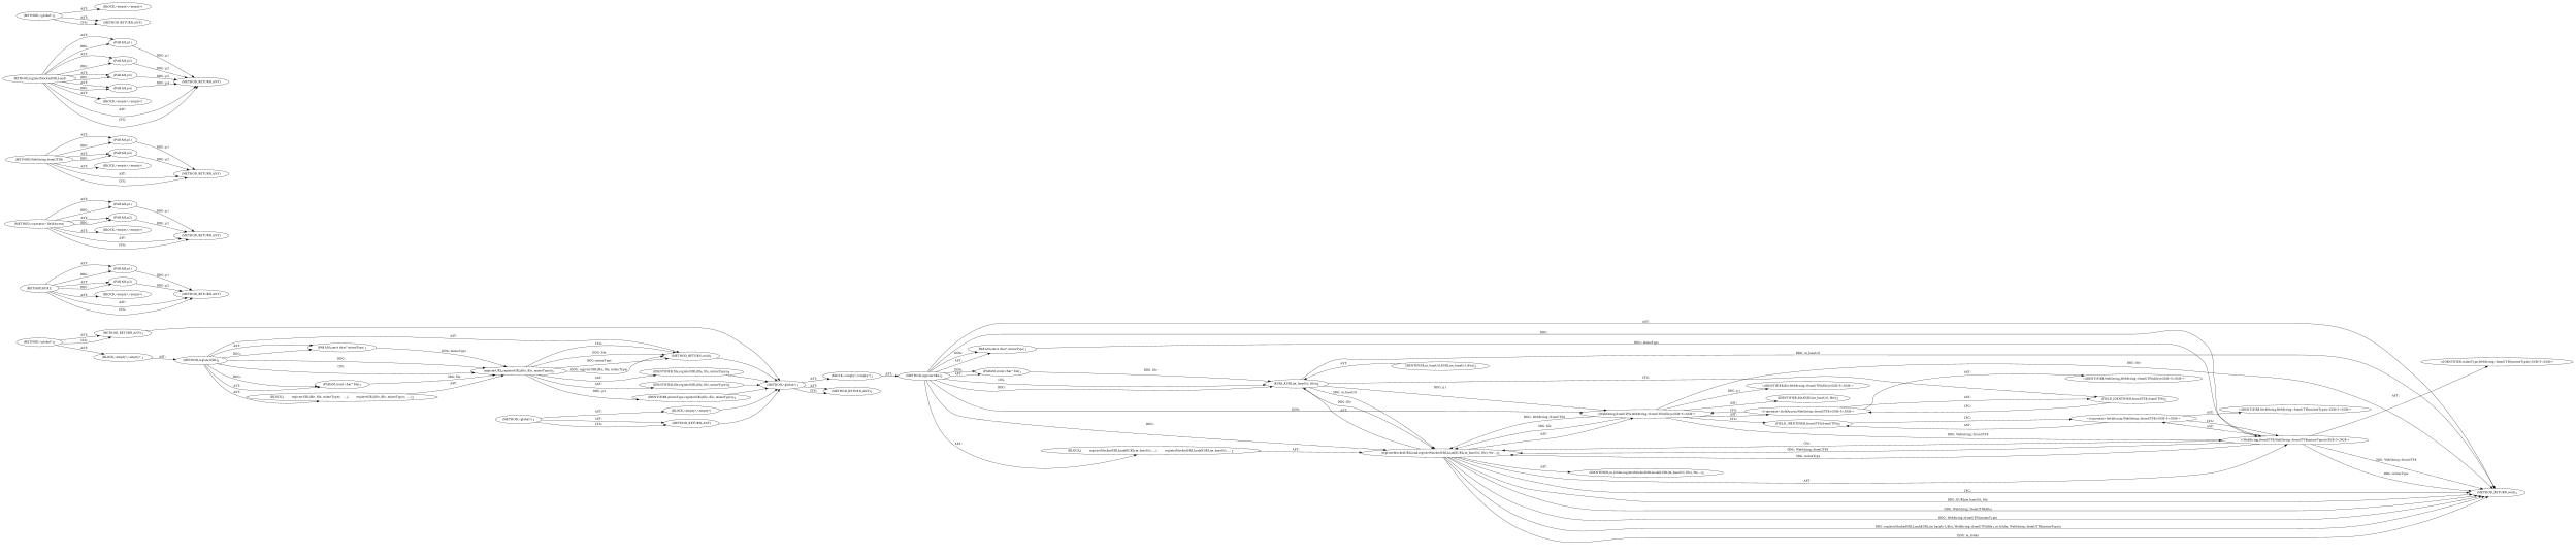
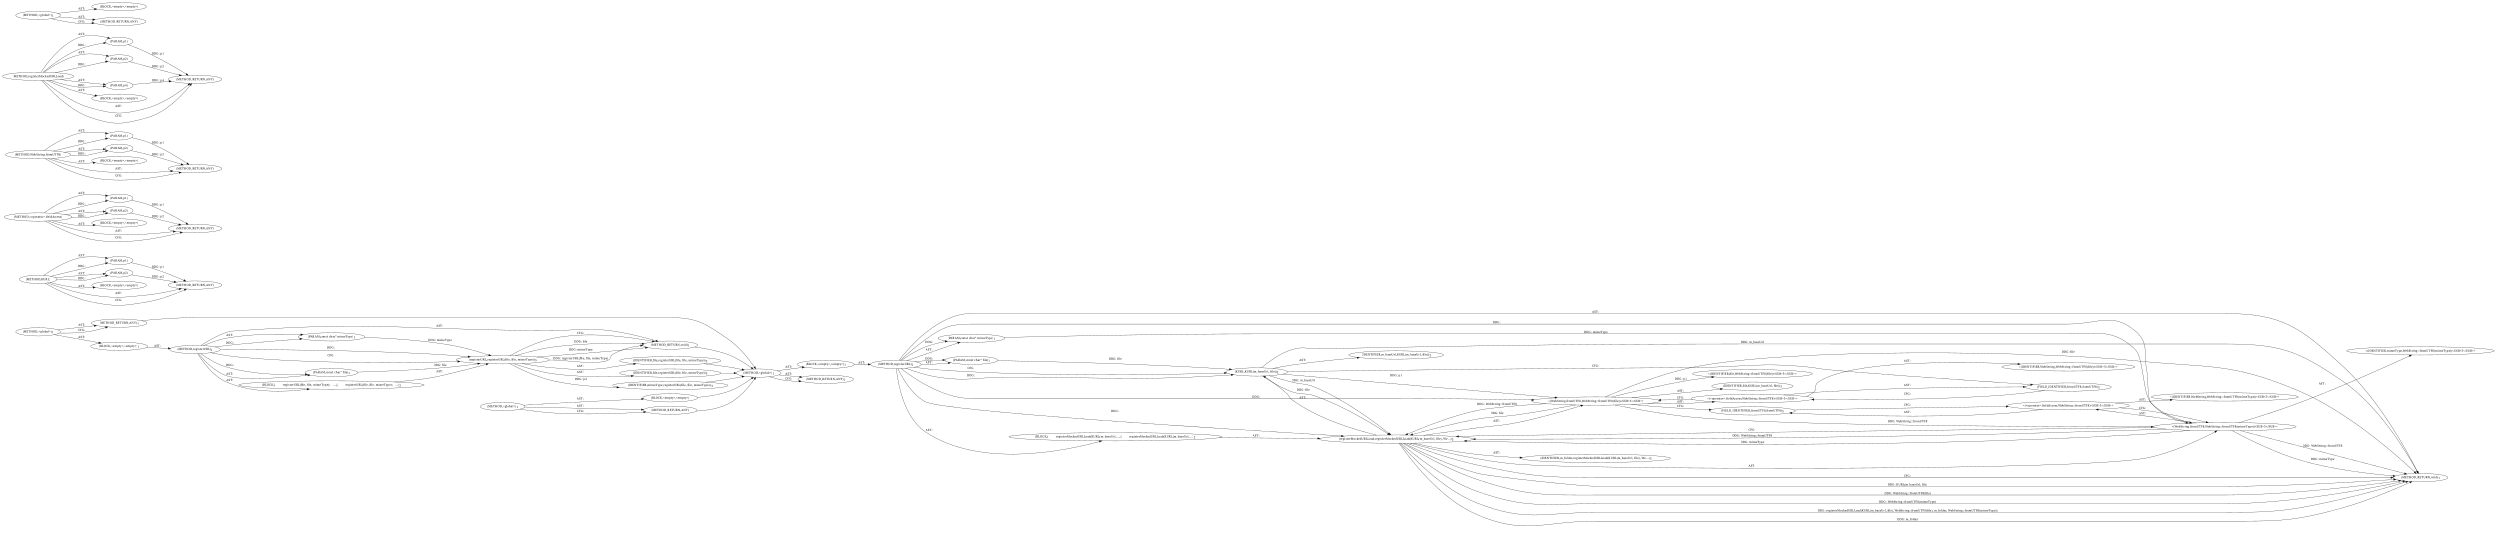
  digraph {
    fontname="PT Serif"
    rankdir=LR
    node [fontname="PT Serif"]
    edge [fontname="PT Serif"]
    n1 [label=<(METHOD,&lt;global&gt;)<SUB>1</SUB>>]
    n2 [label=<(BLOCK,&lt;empty&gt;,&lt;empty&gt;)<SUB>1</SUB>>]
    n3 [label=<(METHOD_RETURN,ANY)<SUB>1</SUB>>]
    n4 [label=<(METHOD,registerURL)<SUB>1</SUB>>]
    n5 [label=<(METHOD,&lt;global&gt;)<SUB>1</SUB>>]
    n6 [label=<(PARAM,const char* file)<SUB>1</SUB>>]
    n7 [label=<(PARAM,const char* mimeType)<SUB>1</SUB>>]
    n8 [label=<(BLOCK,{         registerURL(file, file, mimeType);   ...,{         registerURL(file, file, mimeType);   ...)<SUB>2</SUB>>]
    n9 [label=<(registerURL,registerURL(file, file, mimeType))<SUB>3</SUB>>]
    n10 [label=<(METHOD_RETURN,void)<SUB>1</SUB>>]
    n11 [label=<(IDENTIFIER,file,registerURL(file, file, mimeType))<SUB>3</SUB>>]
    n12 [label=<(IDENTIFIER,file,registerURL(file, file, mimeType))<SUB>3</SUB>>]
    n13 [label=<(IDENTIFIER,mimeType,registerURL(file, file, mimeType))<SUB>3</SUB>>]
    n14 [label=<(BLOCK,&lt;empty&gt;,&lt;empty&gt;)<SUB>1</SUB>>]
    n15 [label=<(METHOD_RETURN,ANY)<SUB>1</SUB>>]
    n16 [label=<(METHOD,&lt;global&gt;)<SUB>1</SUB>>]
    n17 [label=<(BLOCK,&lt;empty&gt;,&lt;empty&gt;)>]
    n18 [label=<(METHOD_RETURN,ANY)>]
    n19 [label=<(METHOD,registerURL)<SUB>1</SUB>>]
    n20 [label=<(PARAM,const char* file)<SUB>1</SUB>>]
    n21 [label=<(PARAM,const char* mimeType)<SUB>1</SUB>>]
    n22 [label=<(BLOCK,{         registerMockedURLLoad(KURL(m_baseUrl,...,{         registerMockedURLLoad(KURL(m_baseUrl,...)<SUB>2</SUB>>]
    n23 [label=<(registerMockedURLLoad,registerMockedURLLoad(KURL(m_baseUrl, file), We...)<SUB>3</SUB>>]
    n24 [label=<(KURL,KURL(m_baseUrl, file))<SUB>3</SUB>>]
    n25 [label="<(WebString.fromUTF8,WebString::fromUTF8(file))<SUB>3</SUB>>"]
    n26 [label="<(WebString.fromUTF8,WebString::fromUTF8(mimeType))<SUB>3</SUB>>"]
    n27 [label=<(METHOD_RETURN,void)<SUB>1</SUB>>]
    n28 [label=<(IDENTIFIER,m_folder,registerMockedURLLoad(KURL(m_baseUrl, file), We...)<SUB>3</SUB>>]
    n29 [label=<(IDENTIFIER,m_baseUrl,KURL(m_baseUrl, file))<SUB>3</SUB>>]
    n30 [label=<(FIELD_IDENTIFIER,fromUTF8,fromUTF8)<SUB>3</SUB>>]
    n31 [label=<(IDENTIFIER,file,KURL(m_baseUrl, file))<SUB>3</SUB>>]
    n32 [label="<(&lt;operator&gt;.fieldAccess,WebString::fromUTF8)<SUB>3</SUB>>"]
    n33 [label="<(IDENTIFIER,file,WebString::fromUTF8(file))<SUB>3</SUB>>"]
    n34 [label=<(FIELD_IDENTIFIER,fromUTF8,fromUTF8)<SUB>3</SUB>>]
    n35 [label="<(&lt;operator&gt;.fieldAccess,WebString::fromUTF8)<SUB>3</SUB>>"]
    n36 [label="<(IDENTIFIER,mimeType,WebString::fromUTF8(mimeType))<SUB>3</SUB>>"]
    n37 [label="<(IDENTIFIER,WebString,WebString::fromUTF8(file))<SUB>3</SUB>>"]
    n38 [label="<(IDENTIFIER,WebString,WebString::fromUTF8(mimeType))<SUB>3</SUB>>"]
    n39 [label=<(METHOD,KURL)>]
    n40 [label=<(PARAM,p1)>]
    n41 [label=<(PARAM,p2)>]
    n42 [label=<(BLOCK,&lt;empty&gt;,&lt;empty&gt;)>]
    n43 [label=<(METHOD_RETURN,ANY)>]
    n44 [label=<(METHOD,&lt;operator&gt;.fieldAccess)>]
    n45 [label=<(PARAM,p1)>]
    n46 [label=<(PARAM,p2)>]
    n47 [label=<(BLOCK,&lt;empty&gt;,&lt;empty&gt;)>]
    n48 [label=<(METHOD_RETURN,ANY)>]
    n49 [label=<(METHOD,WebString.fromUTF8)>]
    n50 [label=<(PARAM,p1)>]
    n51 [label=<(PARAM,p2)>]
    n52 [label=<(BLOCK,&lt;empty&gt;,&lt;empty&gt;)>]
    n53 [label=<(METHOD_RETURN,ANY)>]
    n54 [label=<(METHOD,registerMockedURLLoad)>]
    n55 [label=<(PARAM,p1)>]
    n56 [label=<(PARAM,p2)>]
-   n57 [label=<(PARAM,p3)>]
    n58 [label=<(PARAM,p4)>]
    n59 [label=<(BLOCK,&lt;empty&gt;,&lt;empty&gt;)>]
    n60 [label=<(METHOD_RETURN,ANY)>]
    n61 [label=<(METHOD,&lt;global&gt;)<SUB>1</SUB>>]
    n62 [label=<(BLOCK,&lt;empty&gt;,&lt;empty&gt;)>]
    n63 [label=<(METHOD_RETURN,ANY)>]
    n1 -> n2 [label="AST: "]
    n1 -> n3 [label="AST: "]
    n1 -> n3 [label="CFG: "]
    n2 -> n4 [label="AST: "]
    n3 -> n5
    n4 -> n6 [label="AST: "]
    n4 -> n6 [label="DDG: "]
    n4 -> n7 [label="AST: "]
    n4 -> n7 [label="DDG: "]
    n4 -> n8 [label="AST: "]
    n4 -> n9 [label="CFG: "]
    n4 -> n9 [label="DDG: "]
    n4 -> n10 [label="AST: "]
    n5 -> n14 [label="AST: "]
    n5 -> n15 [label="AST: "]
    n5 -> n15 [label="CFG: "]
    n6 -> n9 [label="DDG: file"]
    n7 -> n9 [label="DDG: mimeType"]
    n8 -> n9 [label="AST: "]
    n9 -> n10 [label="CFG: "]
    n9 -> n10 [label="DDG: file"]
    n9 -> n10 [label="DDG: mimeType"]
    n9 -> n10 [label="DDG: registerURL(file, file, mimeType)"]
    n9 -> n11 [label="AST: "]
    n9 -> n12 [label="AST: "]
    n9 -> n13 [label="DDG: p2"]
    n10 -> n5
    n11 -> n5
    n12 -> n5
    n13 -> n5
    n14 -> n19 [label="AST: "]
    n16 -> n17 [label="AST: "]
    n16 -> n18 [label="AST: "]
    n16 -> n18 [label="CFG: "]
    n17 -> n5
    n18 -> n5
    n19 -> n20 [label="AST: "]
    n19 -> n20 [label="DDG: "]
    n19 -> n21 [label="AST: "]
    n19 -> n21 [label="DDG: "]
    n19 -> n22 [label="AST: "]
    n19 -> n23 [label="DDG: "]
    n19 -> n24 [label="CFG: "]
    n19 -> n24 [label="DDG: "]
    n19 -> n25 [label="DDG: "]
    n19 -> n26 [label="DDG: "]
    n19 -> n27 [label="AST: "]
    n20 -> n24 [label="DDG: file"]
    n21 -> n26 [label="DDG: mimeType"]
    n22 -> n23 [label="AST: "]
    n23 -> n24 [label="AST: "]
    n23 -> n25 [label="AST: "]
    n23 -> n26 [label="AST: "]
    n23 -> n27 [label="CFG: "]
    n23 -> n27 [label="DDG: KURL(m_baseUrl, file)"]
    n23 -> n27 [label="DDG: WebString::fromUTF8(file)"]
    n23 -> n27 [label="DDG: WebString::fromUTF8(mimeType)"]
    n23 -> n27 [label="DDG: registerMockedURLLoad(KURL(m_baseUrl, file), WebString::fromUTF8(file), m_folder, WebString::fromUTF8(mimeType))"]
    n23 -> n27 [label="DDG: m_folder"]
    n23 -> n28 [label="AST: "]
    n24 -> n23 [label="DDG: m_baseUrl"]
    n24 -> n23 [label="DDG: file"]
    n24 -> n25 [label="DDG: p1"]
    n24 -> n27 [label="DDG: m_baseUrl"]
-   n29 -> n24 [label="AST: "]
+   n24 -> n29 [label="AST: "]
    n24 -> n30 [label="CFG: "]
    n25 -> n23 [label="DDG: WebString::fromUTF8"]
    n25 -> n23 [label="DDG: file"]
    n25 -> n26 [label="DDG: WebString::fromUTF8"]
    n25 -> n27 [label="DDG: file"]
    n25 -> n31 [label="AST: "]
    n25 -> n32 [label="AST: "]
    n25 -> n33 [label="DDG: p1"]
    n25 -> n34 [label="CFG: "]
    n26 -> n23 [label="CFG: "]
    n26 -> n23 [label="DDG: WebString::fromUTF8"]
    n26 -> n23 [label="DDG: mimeType"]
    n26 -> n27 [label="DDG: WebString::fromUTF8"]
    n26 -> n27 [label="DDG: mimeType"]
    n26 -> n35 [label="AST: "]
    n26 -> n36 [label="AST: "]
    n30 -> n32 [label="CFG: "]
    n32 -> n25 [label="CFG: "]
    n32 -> n30 [label="AST: "]
    n32 -> n37 [label="AST: "]
    n34 -> n35 [label="CFG: "]
    n35 -> n26 [label="CFG: "]
    n35 -> n34 [label="AST: "]
    n35 -> n38 [label="AST: "]
    n39 -> n40 [label="AST: "]
    n39 -> n40 [label="DDG: "]
    n39 -> n41 [label="AST: "]
    n39 -> n41 [label="DDG: "]
    n39 -> n42 [label="AST: "]
    n39 -> n43 [label="AST: "]
    n39 -> n43 [label="CFG: "]
    n40 -> n43 [label="DDG: p1"]
    n41 -> n43 [label="DDG: p2"]
    n44 -> n45 [label="AST: "]
    n44 -> n45 [label="DDG: "]
    n44 -> n46 [label="AST: "]
    n44 -> n46 [label="DDG: "]
    n44 -> n47 [label="AST: "]
    n44 -> n48 [label="AST: "]
    n44 -> n48 [label="CFG: "]
    n45 -> n48 [label="DDG: p1"]
    n46 -> n48 [label="DDG: p2"]
    n49 -> n50 [label="AST: "]
    n49 -> n50 [label="DDG: "]
    n49 -> n51 [label="AST: "]
    n49 -> n51 [label="DDG: "]
    n49 -> n52 [label="AST: "]
    n49 -> n53 [label="AST: "]
    n49 -> n53 [label="CFG: "]
    n50 -> n53 [label="DDG: p1"]
    n51 -> n53 [label="DDG: p2"]
    n54 -> n55 [label="AST: "]
    n54 -> n55 [label="DDG: "]
    n54 -> n56 [label="AST: "]
    n54 -> n56 [label="DDG: "]
-   n54 -> n57 [label="AST: "]
-   n54 -> n57 [label="DDG: "]
    n54 -> n58 [label="AST: "]
    n54 -> n58 [label="DDG: "]
    n54 -> n59 [label="AST: "]
    n54 -> n60 [label="AST: "]
    n54 -> n60 [label="CFG: "]
    n55 -> n60 [label="DDG: p1"]
    n56 -> n60 [label="DDG: p2"]
-   n57 -> n60 [label="DDG: p3"]
    n58 -> n60 [label="DDG: p4"]
    n61 -> n62 [label="AST: "]
    n61 -> n63 [label="AST: "]
    n61 -> n63 [label="CFG: "]
  }
